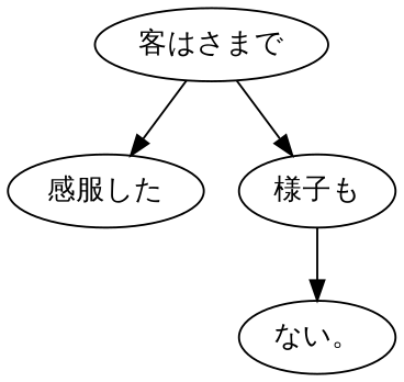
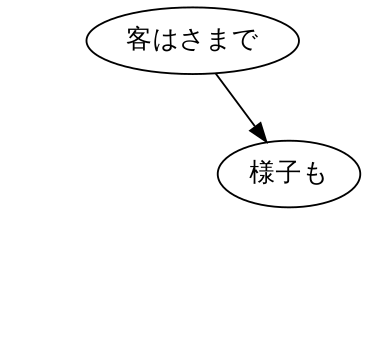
  digraph {
    n1 [label="客はさまで"]
-   n2 [label="感服した"]
    n3 [label="様子も"]
-   n4 [label="ない。"]
-   n1 -> n2
    n1 -> n3
-   n3 -> n4
  }
